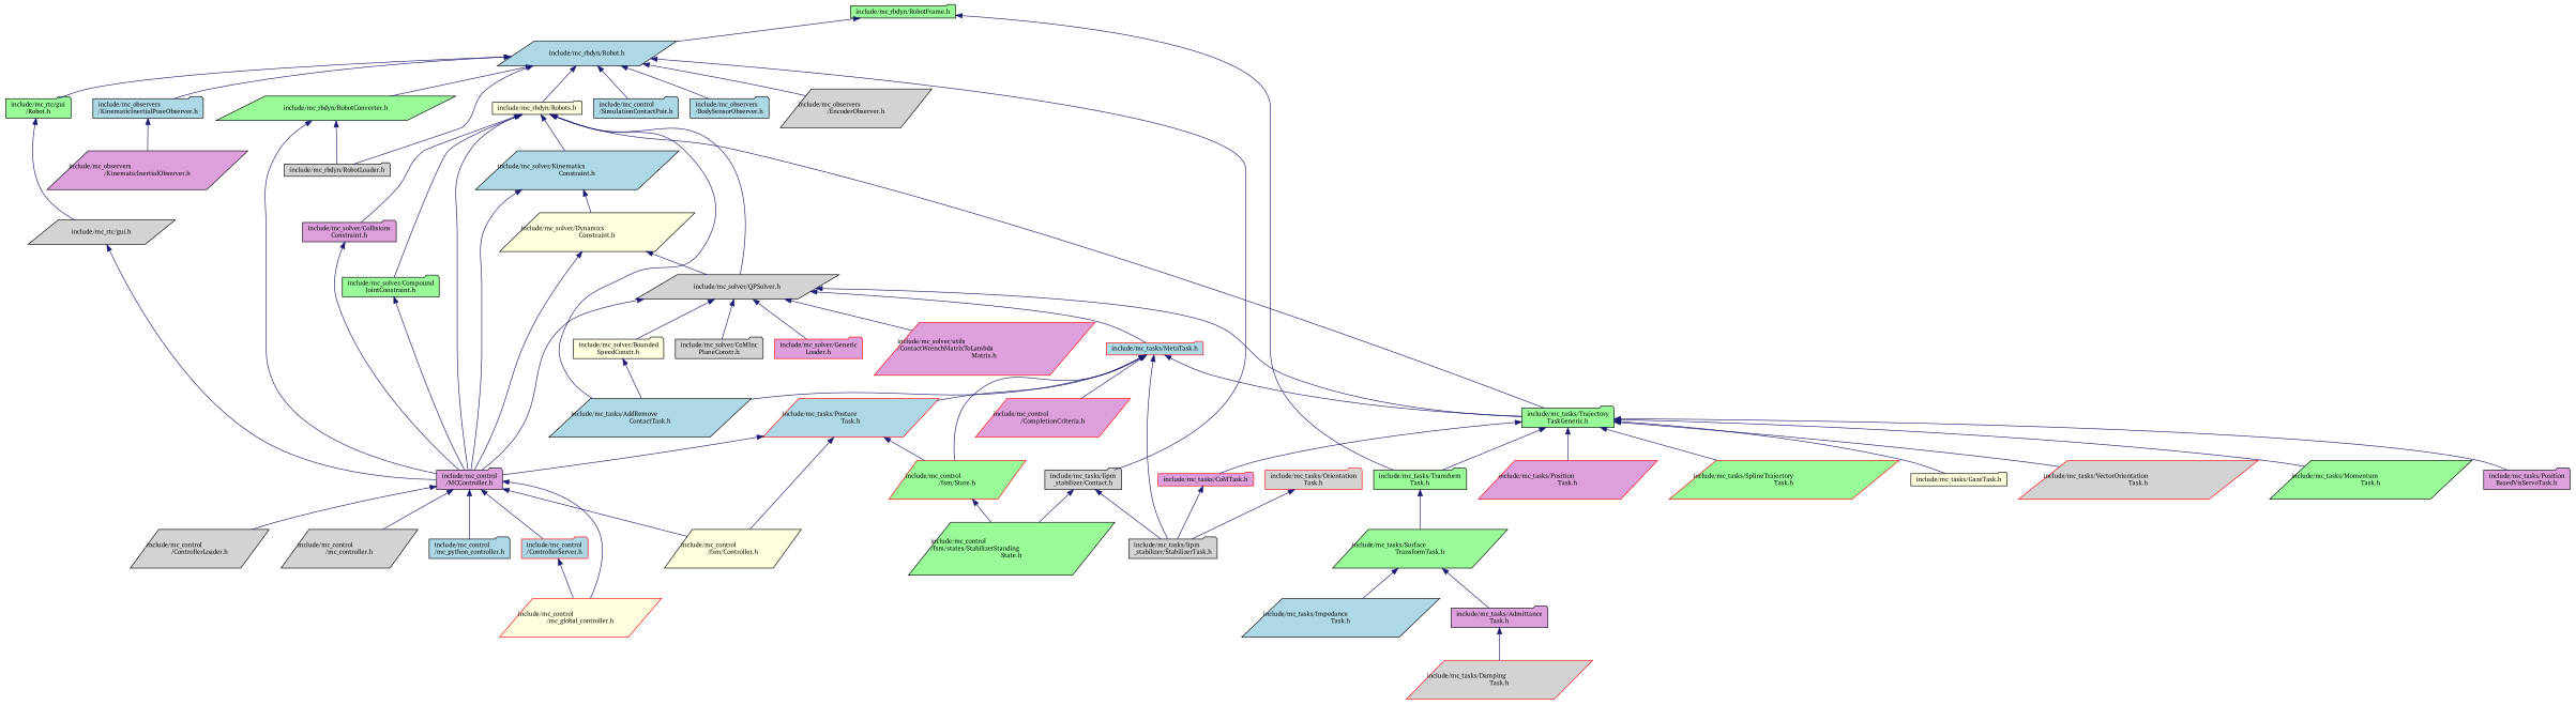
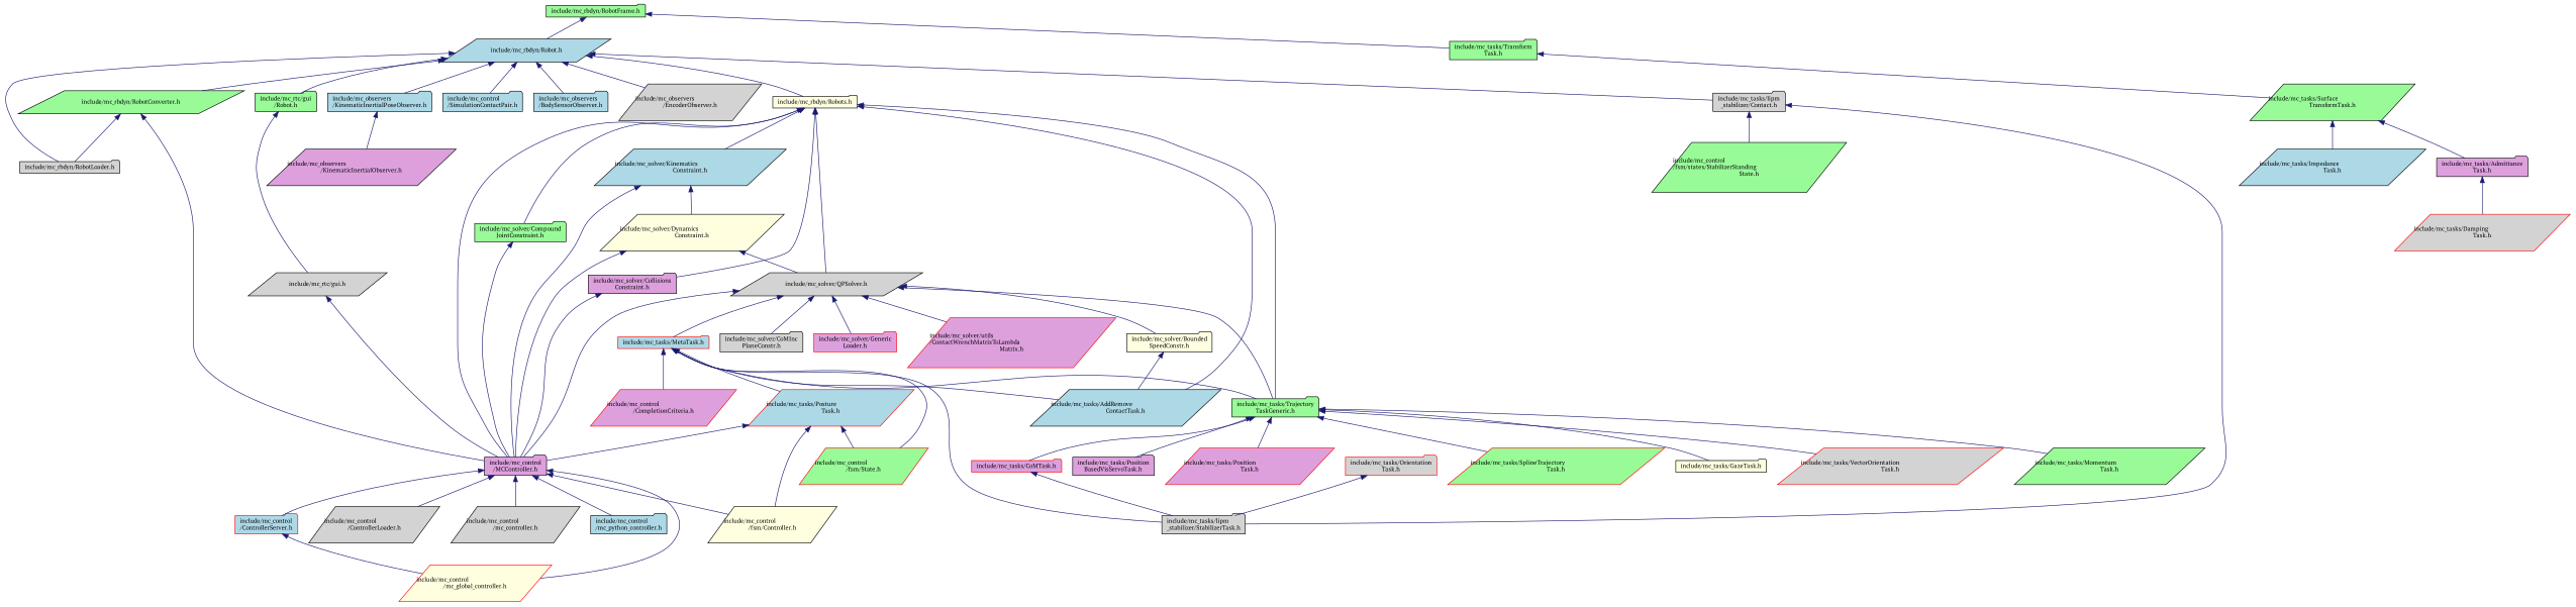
  digraph {
    fontname="PT Serif"
    node [color=black fillcolor=lightgrey fontname="PT Serif" fontsize=10 shape=folder style=filled]
    edge [color=midnightblue dir=back fontname="PT Serif" fontsize=10 labelfontname=Helvetica labelfontsize=10 style=solid]
    n1 [fillcolor=palegreen fontcolor=black height=0.2 label="include/mc_rbdyn/RobotFrame.h" width=0.4]
    n2 [fillcolor=lightblue height=0.2 label="include/mc_rbdyn/Robot.h" shape=parallelogram width=0.4]
    n3 [fillcolor=palegreen height=0.2 label="include/mc_tasks/Transform\lTask.h" width=0.4]
    n4 [fillcolor=lightyellow height=0.2 label="include/mc_rbdyn/Robots.h" width=0.4]
    n5 [fillcolor=palegreen height=0.2 label="include/mc_rbdyn/RobotConverter.h" shape=parallelogram width=0.4]
    n6 [height=0.2 label="include/mc_rbdyn/RobotLoader.h" width=0.4]
    n7 [fillcolor=palegreen height=0.2 label="include/mc_rtc/gui\l/Robot.h" width=0.4]
    n8 [height=0.2 label="include/mc_tasks/lipm\l_stabilizer/Contact.h" width=0.4]
    n9 [fillcolor=lightblue height=0.2 label="include/mc_control\l/SimulationContactPair.h" width=0.4]
    n10 [fillcolor=lightblue height=0.2 label="include/mc_observers\l/BodySensorObserver.h" width=0.4]
    n11 [height=0.2 label="include/mc_observers\l/EncoderObserver.h" shape=parallelogram width=0.4]
    n12 [fillcolor=lightblue height=0.2 label="include/mc_observers\l/KinematicInertialPoseObserver.h" width=0.4]
    n13 [fillcolor=palegreen height=0.2 label="include/mc_tasks/Surface\lTransformTask.h" shape=parallelogram width=0.4]
    n14 [height=0.2 label="include/mc_solver/QPSolver.h" shape=parallelogram width=0.4]
    n15 [fillcolor=plum height=0.2 label="include/mc_control\l/MCController.h" width=0.4]
    n16 [fillcolor=palegreen height=0.2 label="include/mc_tasks/Trajectory\lTaskGeneric.h" width=0.4]
    n17 [fillcolor=lightblue height=0.2 label="include/mc_tasks/AddRemove\lContactTask.h" shape=parallelogram width=0.4]
    n18 [fillcolor=lightblue height=0.2 label="include/mc_solver/Kinematics\lConstraint.h" shape=parallelogram width=0.4]
    n19 [fillcolor=plum height=0.2 label="include/mc_solver/Collisions\lConstraint.h" width=0.4]
    n20 [fillcolor=palegreen height=0.2 label="include/mc_solver/Compound\lJointConstraint.h" width=0.4]
    n21 [height=0.2 label="include/mc_rtc/gui.h" shape=parallelogram width=0.4]
    n22 [height=0.2 label="include/mc_tasks/lipm\l_stabilizer/StabilizerTask.h" width=0.4]
    n23 [fillcolor=palegreen height=0.2 label="include/mc_control\l/fsm/states/StabilizerStanding\lState.h" shape=parallelogram width=0.4]
    n24 [fillcolor=plum height=0.2 label="include/mc_observers\l/KinematicInertialObserver.h" shape=parallelogram width=0.4]
    n25 [color=red fillcolor=lightblue height=0.2 label="include/mc_tasks/MetaTask.h" width=0.4]
    n26 [fillcolor=lightyellow height=0.2 label="include/mc_solver/Bounded\lSpeedConstr.h" width=0.4]
    n27 [height=0.2 label="include/mc_solver/CoMInc\lPlaneConstr.h" width=0.4]
    n28 [color=red fillcolor=plum height=0.2 label="include/mc_solver/Generic\lLoader.h" width=0.4]
    n29 [color=red fillcolor=plum height=0.2 label="include/mc_solver/utils\l/ContactWrenchMatrixToLambda\lMatrix.h" shape=parallelogram width=0.4]
    n30 [fillcolor=lightyellow height=0.2 label="include/mc_control\l/fsm/Controller.h" shape=parallelogram width=0.4]
    n31 [color=red fillcolor=lightblue height=0.2 label="include/mc_control\l/ControllerServer.h" width=0.4]
    n32 [color=red fillcolor=lightyellow height=0.2 label="include/mc_control\l/mc_global_controller.h" shape=parallelogram width=0.4]
    n33 [height=0.2 label="include/mc_control\l/ControllerLoader.h" shape=parallelogram width=0.4]
    n34 [height=0.2 label="include/mc_control\l/mc_controller.h" shape=parallelogram width=0.4]
    n35 [fillcolor=lightblue height=0.2 label="include/mc_control\l/mc_python_controller.h" width=0.4]
    n36 [color=red fillcolor=plum height=0.2 label="include/mc_tasks/Position\lTask.h" shape=parallelogram width=0.4]
    n37 [color=red fillcolor=plum height=0.2 label="include/mc_tasks/CoMTask.h" width=0.4]
    n38 [color=red fillcolor=palegreen height=0.2 label="include/mc_tasks/SplineTrajectory\lTask.h" shape=parallelogram width=0.4]
    n39 [fillcolor=lightyellow height=0.2 label="include/mc_tasks/GazeTask.h" width=0.4]
    n40 [color=red height=0.2 label="include/mc_tasks/VectorOrientation\lTask.h" shape=parallelogram width=0.4]
    n41 [fillcolor=palegreen height=0.2 label="include/mc_tasks/Momentum\lTask.h" shape=parallelogram width=0.4]
    n42 [fillcolor=plum height=0.2 label="include/mc_tasks/Position\lBasedVisServoTask.h" width=0.4]
    n43 [fillcolor=lightyellow height=0.2 label="include/mc_solver/Dynamics\lConstraint.h" shape=parallelogram width=0.4]
    n44 [color=red fillcolor=plum height=0.2 label="include/mc_control\l/CompletionCriteria.h" shape=parallelogram width=0.4]
    n45 [color=red fillcolor=lightblue height=0.2 label="include/mc_tasks/Posture\lTask.h" shape=parallelogram width=0.4]
    n46 [color=red fillcolor=palegreen height=0.2 label="include/mc_control\l/fsm/State.h" shape=parallelogram width=0.4]
    n47 [color=red height=0.2 label="include/mc_tasks/Orientation\lTask.h" width=0.4]
    n48 [fillcolor=plum height=0.2 label="include/mc_tasks/Admittance\lTask.h" width=0.4]
    n49 [fillcolor=lightblue height=0.2 label="include/mc_tasks/Impedance\lTask.h" shape=parallelogram width=0.4]
    n50 [color=red height=0.2 label="include/mc_tasks/Damping\lTask.h" shape=parallelogram width=0.4]
    n1 -> n2
    n1 -> n3
    n2 -> n4
    n2 -> n5
    n2 -> n6
    n2 -> n7
    n2 -> n8
    n2 -> n9
    n2 -> n10
    n2 -> n11
    n2 -> n12
    n3 -> n13
    n4 -> n14
    n4 -> n15
    n4 -> n16
    n4 -> n17
    n4 -> n18
    n4 -> n19
    n4 -> n20
    n5 -> n6
    n5 -> n15
    n7 -> n21
    n8 -> n22
    n8 -> n23
    n12 -> n24
    n13 -> n48
    n13 -> n49
    n14 -> n15
    n14 -> n16
    n14 -> n25
    n14 -> n26
    n14 -> n27
    n14 -> n28
    n14 -> n29
    n15 -> n30
    n15 -> n31
    n15 -> n32
    n15 -> n33
    n15 -> n34
    n15 -> n35
-   n16 -> n3
    n16 -> n36
    n16 -> n37
    n16 -> n38
    n16 -> n39
    n16 -> n40
    n16 -> n41
    n16 -> n42
    n18 -> n15
    n18 -> n43
    n19 -> n15
    n20 -> n15
    n21 -> n15
    n25 -> n16
    n25 -> n17
    n25 -> n22
    n25 -> n44
    n25 -> n45
    n25 -> n46
    n26 -> n17
    n31 -> n32
    n37 -> n22
    n43 -> n14
    n43 -> n15
    n45 -> n15
    n45 -> n30
    n45 -> n46
-   n46 -> n23
    n47 -> n22
    n48 -> n50
  }
